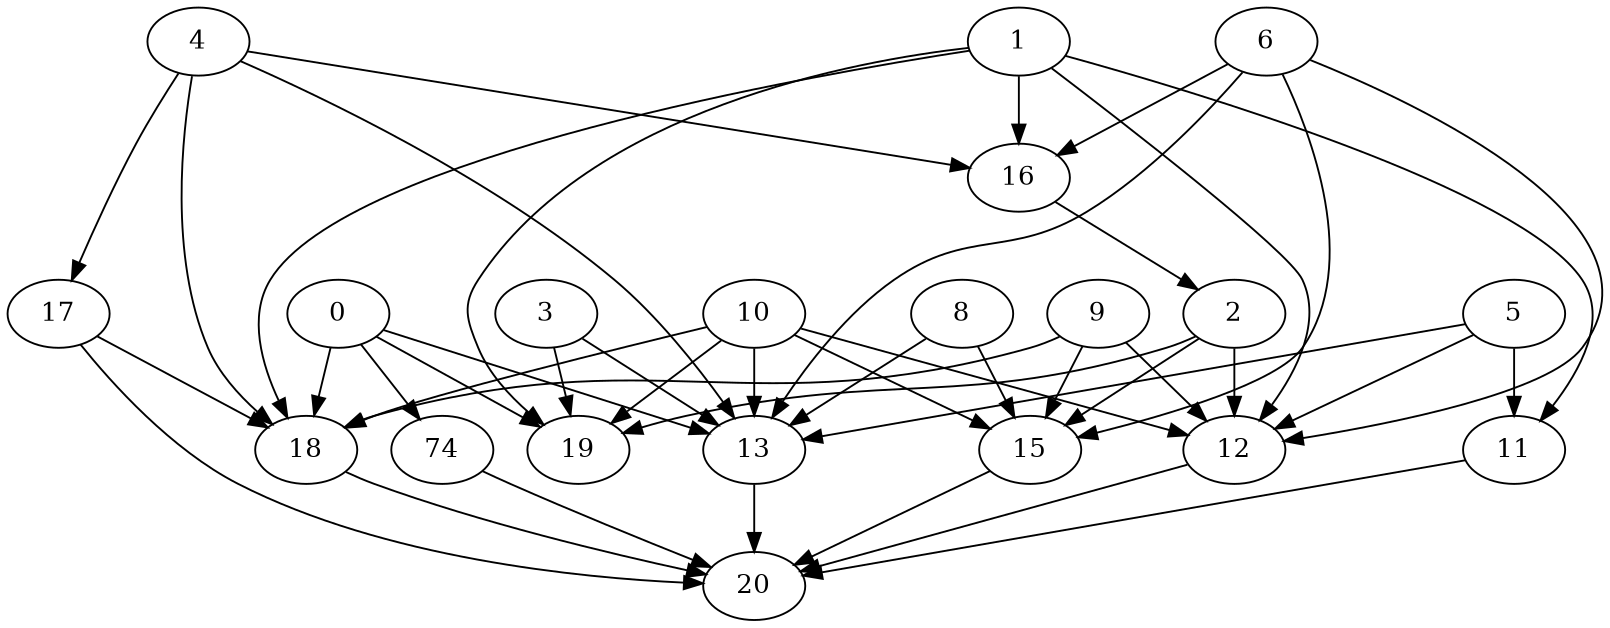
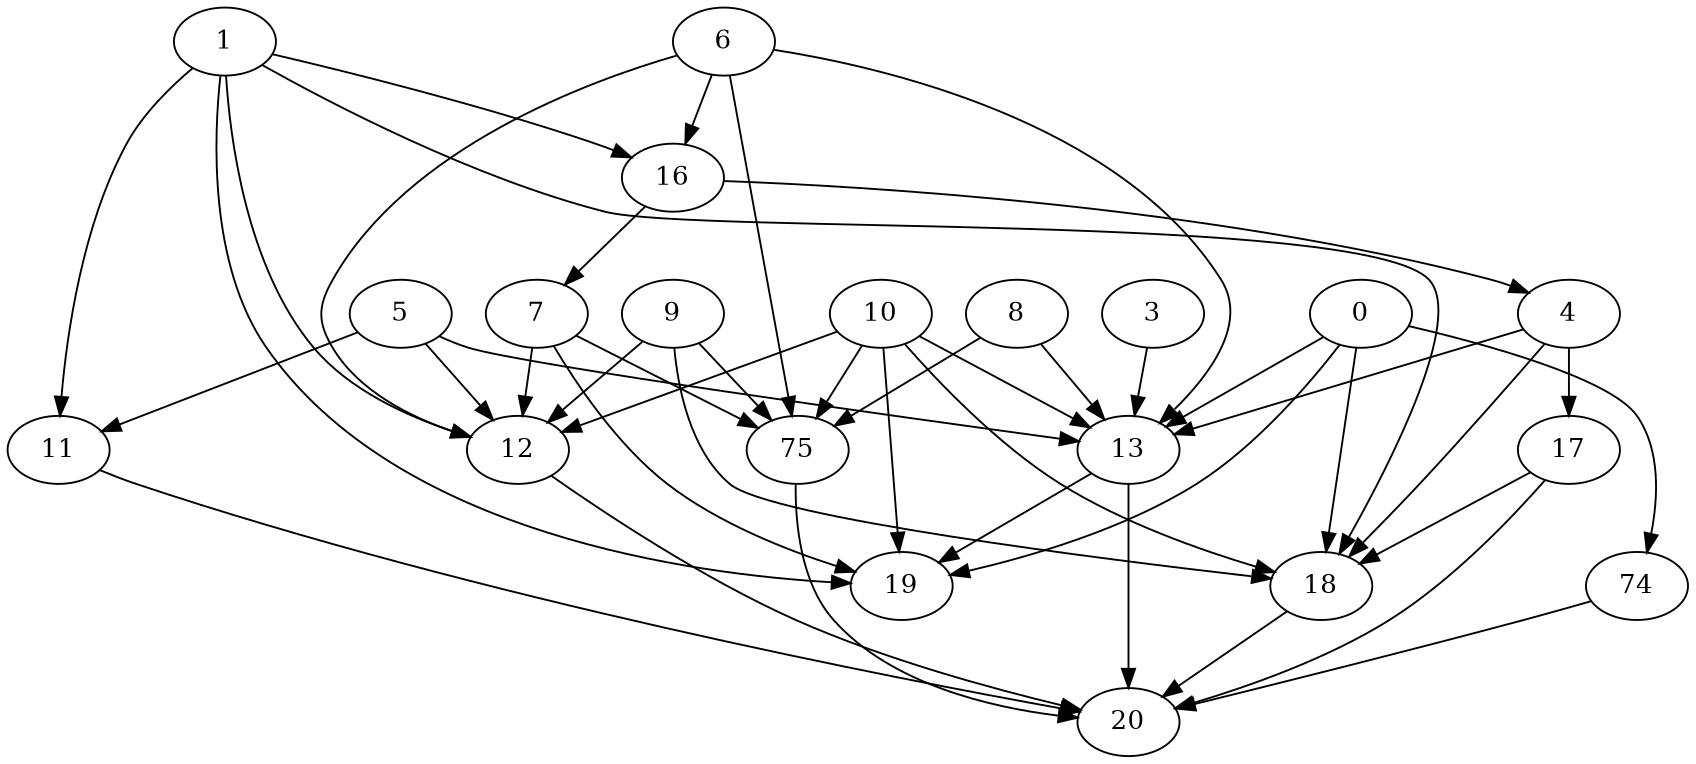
  digraph {
    node [alpha=0.02]
    1 [alpha=0.18 expect_size=47893504]
    11 [alpha=0.08 expect_size=41558016]
    12 [alpha=0.14 expect_size=36189184]
    16 [alpha=0.00 expect_size=7337984]
    18 [alpha=0.16 expect_size=47479808]
    19 [alpha=0.18 expect_size=5277696]
    20 [alpha=0.10 expect_size=10124288]
-   7 [alpha=0.05 expect_size=29654016 label=2]
+   7 [alpha=0.05 expect_size=29654016]
    n9 [alpha=0.16 expect_size=47308800 label=0]
    13 [alpha=0.20 expect_size=26789888]
    n11 [expect_size=49177600 label=74]
    3 [alpha=0.09 expect_size=21726208]
    4 [alpha=0.11 expect_size=34477056]
    17 [alpha=0.10 expect_size=34985984]
    5 [alpha=0.11 expect_size=15498240]
    6 [alpha=0.12 expect_size=50973696]
-   15 [alpha=0.13 expect_size=28098560]
+   15 [alpha=0.13 expect_size=28098560 label=75]
    8 [expect_size=38905856]
    9 [expect_size=6181888]
    10 [alpha=0.11 expect_size=38085632]
    1 -> 11
    1 -> 12
    1 -> 16
    1 -> 18
    1 -> 19
    11 -> 20
    12 -> 20
    16 -> 7
    18 -> 20
    7 -> 12
    7 -> 19
    7 -> 15
    n9 -> 18
    n9 -> 19
    n9 -> 13
    n9 -> n11
    13 -> 20
    n11 -> 20
-   3 -> 19
+   13 -> 19
    3 -> 13
-   4 -> 16
+   16 -> 4
    4 -> 18
    4 -> 13
    4 -> 17
    17 -> 18
    17 -> 20
    5 -> 11
    5 -> 12
    5 -> 13
    6 -> 12
    6 -> 16
    6 -> 13
    6 -> 15
    15 -> 20
    8 -> 13
    8 -> 15
    9 -> 12
    9 -> 18
    9 -> 15
    10 -> 12
    10 -> 18
    10 -> 19
    10 -> 13
    10 -> 15
  }
